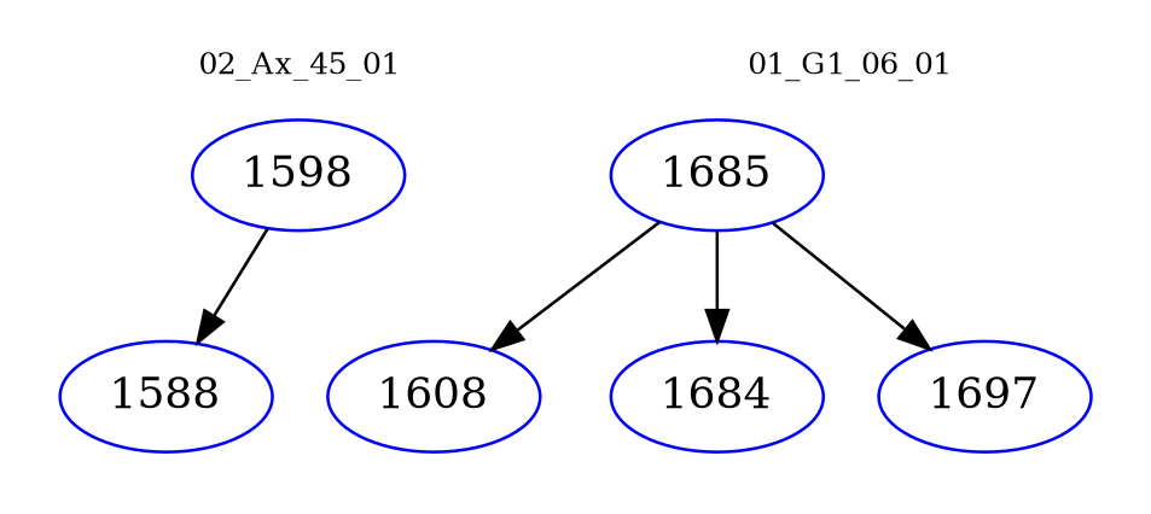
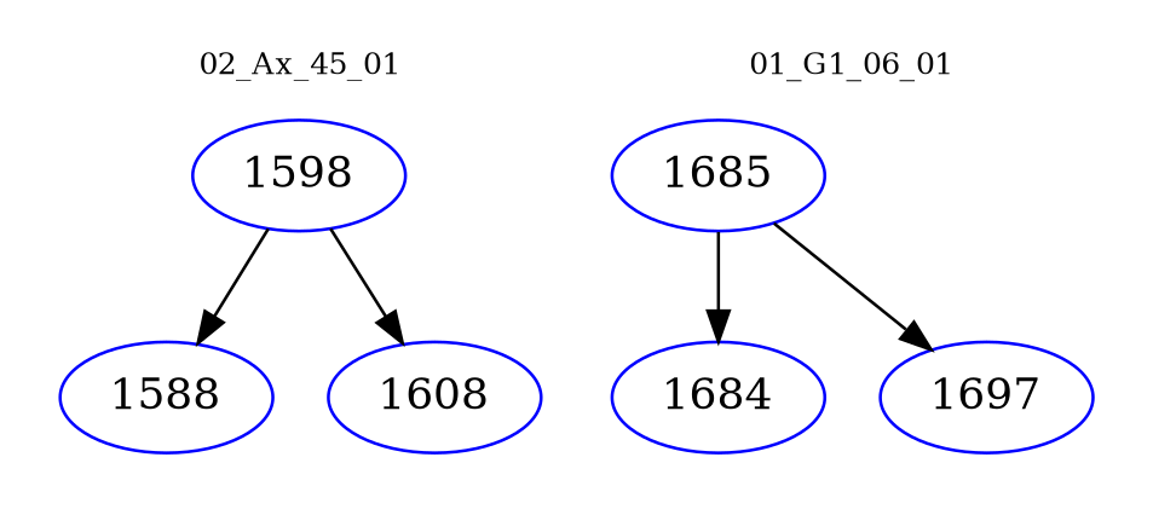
  digraph {
    node [color=blue]
    edge [color=black]
    n1 [label=1598]
    n2 [label=1588]
    n3 [label=1608]
    n4 [label=1685]
    n5 [label=1684]
    n6 [label=1697]
    subgraph cluster_1 {
      color=white
      fontsize=10
      label="02_Ax_45_01"
      n1
      n2
      n3
    }
    subgraph cluster_2 {
      color=white
      fontsize=10
      label="01_G1_06_01"
      n4
      n5
      n6
    }
    n1 -> n2
-   n4 -> n3
+   n1 -> n3
    n4 -> n5
    n4 -> n6
  }
